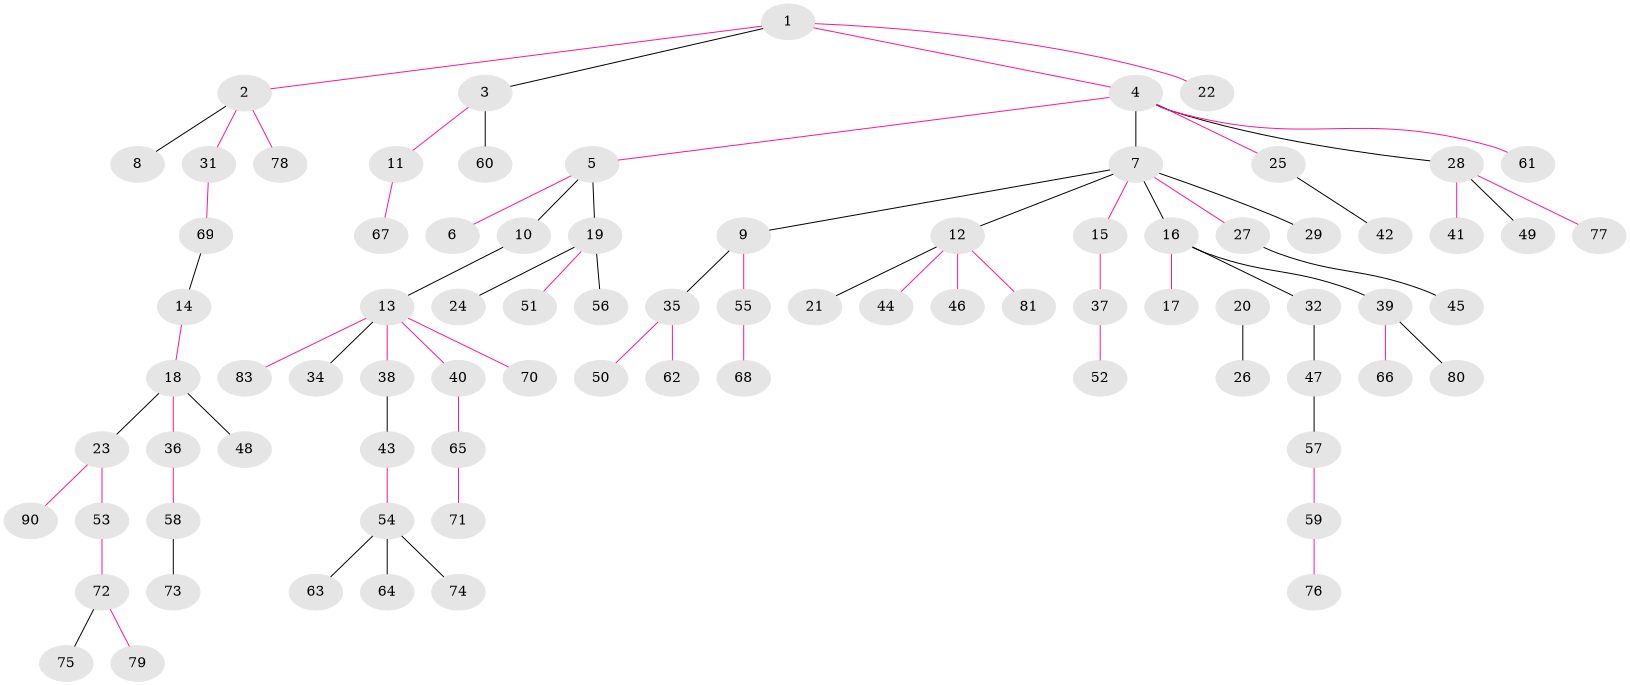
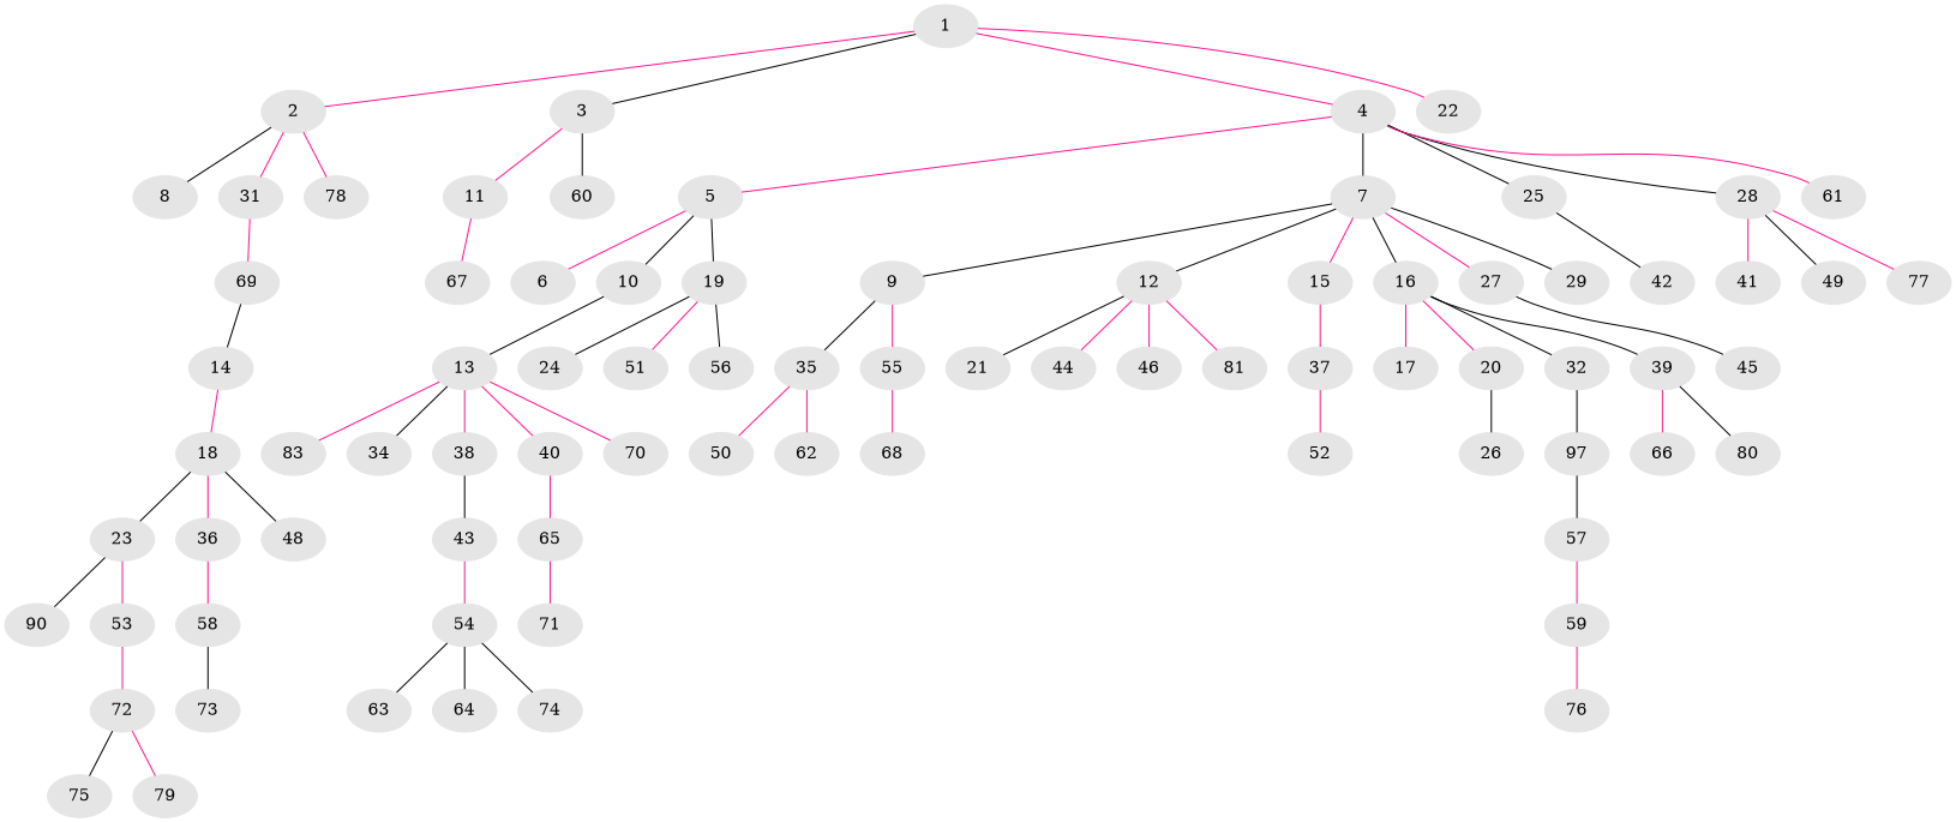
  graph {
    node [color=gray90 style=filled]
    edge [color=deeppink]
    1
    2
    3
    4
    22
    8
    31
    78
    11
    60
    5
    7
    25
    28
    61
    69
    67
    6
    10
    19
    9
    12
    15
    16
    27
    29
    42
    41
    49
    77
    13
    24
    51
    56
    35
    55
    21
    44
    46
    81
    37
    17
    20
    32
    39
    45
    14
    18
    50
    62
    68
    n52 [label=83]
    34
    38
    40
    70
    43
    65
    23
    36
    48
    52
    26
-   47
+   47 [label=97]
    66
    80
    n67 [label=90]
    53
    58
    72
    57
    73
    54
    71
    63
    64
    74
    59
    75
    79
    76
    1 -- 2
    1 -- 3 [color=black]
    1 -- 4
    1 -- 22
    2 -- 8 [color=black]
    2 -- 31
    2 -- 78
    3 -- 11
    3 -- 60 [color=black]
    4 -- 5
    4 -- 7 [color=black]
-   4 -- 25
+   4 -- 25 [color=black]
    4 -- 28 [color=black]
    4 -- 61
    31 -- 69
    11 -- 67
    5 -- 6
    5 -- 10 [color=black]
    5 -- 19 [color=black]
    7 -- 9 [color=black]
    7 -- 12 [color=black]
    7 -- 15
    7 -- 16 [color=black]
    7 -- 27
    7 -- 29 [color=black]
    25 -- 42 [color=black]
    28 -- 41
    28 -- 49 [color=black]
    28 -- 77
    69 -- 14 [color=black]
    10 -- 13 [color=black]
    19 -- 24 [color=black]
    19 -- 51
    19 -- 56 [color=black]
    9 -- 35 [color=black]
    9 -- 55
    12 -- 21 [color=black]
    12 -- 44
    12 -- 46
    12 -- 81
    15 -- 37
    16 -- 17
+   16 -- 20
    16 -- 32 [color=black]
    16 -- 39 [color=black]
    27 -- 45 [color=black]
    13 -- n52
    13 -- 34 [color=black]
    13 -- 38
    13 -- 40
    13 -- 70
    35 -- 50
    35 -- 62
    55 -- 68
    37 -- 52
    20 -- 26 [color=black]
    32 -- 47 [color=black]
    39 -- 66
    39 -- 80 [color=black]
    14 -- 18
    18 -- 23 [color=black]
    18 -- 36
    18 -- 48 [color=black]
    38 -- 43 [color=black]
    40 -- 65
    43 -- 54
    65 -- 71
-   23 -- n67
+   23 -- n67 [color=black]
    23 -- 53
    36 -- 58
    47 -- 57 [color=black]
    53 -- 72
    58 -- 73 [color=black]
    72 -- 75 [color=black]
    72 -- 79
    57 -- 59
    54 -- 63 [color=black]
    54 -- 64 [color=black]
    54 -- 74 [color=black]
    59 -- 76
  }
